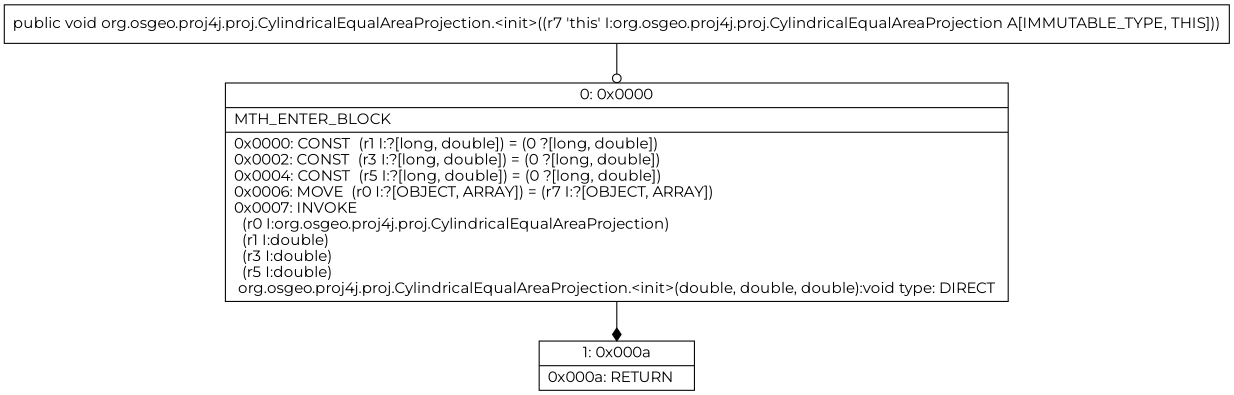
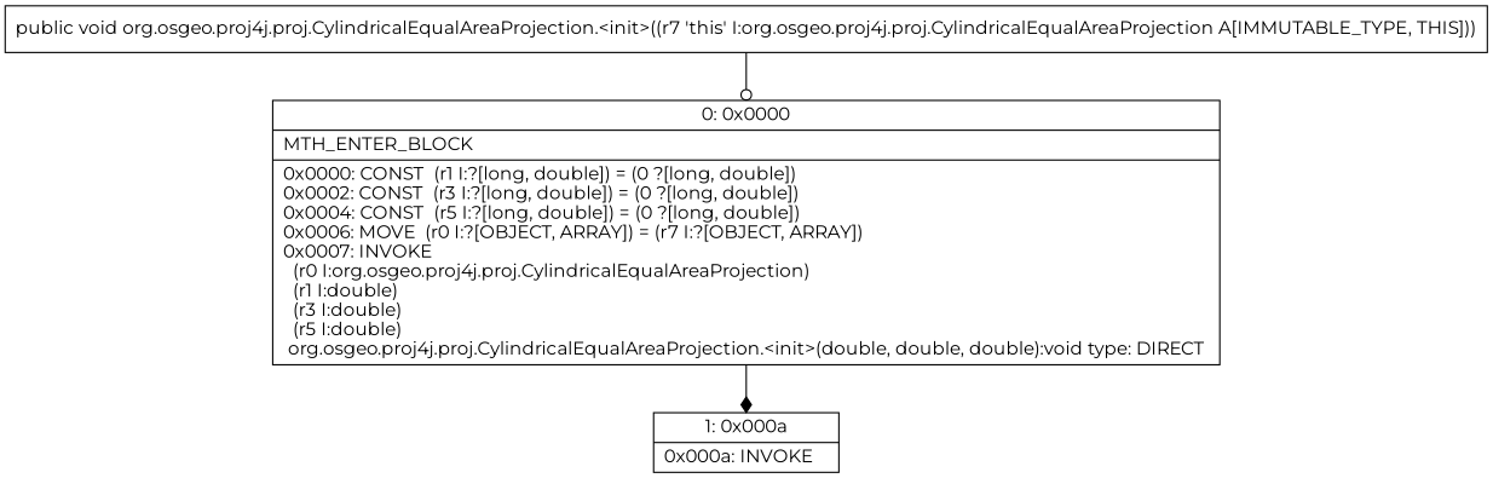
  digraph {
    fontname=Montserrat
    node [shape=record fontname=Montserrat]
    edge [fontname=Montserrat]
    n1 [label="{0\:\ 0x0000|MTH_ENTER_BLOCK\l|0x0000: CONST  (r1 I:?[long, double]) = (0 ?[long, double]) \l0x0002: CONST  (r3 I:?[long, double]) = (0 ?[long, double]) \l0x0004: CONST  (r5 I:?[long, double]) = (0 ?[long, double]) \l0x0006: MOVE  (r0 I:?[OBJECT, ARRAY]) = (r7 I:?[OBJECT, ARRAY]) \l0x0007: INVOKE  \l  (r0 I:org.osgeo.proj4j.proj.CylindricalEqualAreaProjection)\l  (r1 I:double)\l  (r3 I:double)\l  (r5 I:double)\l org.osgeo.proj4j.proj.CylindricalEqualAreaProjection.\<init\>(double, double, double):void type: DIRECT \l}"]
-   n2 [label="{1\:\ 0x000a|0x000a: RETURN   \l}"]
+   n2 [label="{1\:\ 0x000a|0x000a: INVOKE   \l}"]
    n3 [label="{public void org.osgeo.proj4j.proj.CylindricalEqualAreaProjection.\<init\>((r7 'this' I:org.osgeo.proj4j.proj.CylindricalEqualAreaProjection A[IMMUTABLE_TYPE, THIS])) }"]
    n1 -> n2 [arrowhead=diamond]
    n3 -> n1 [arrowhead=odot]
  }
